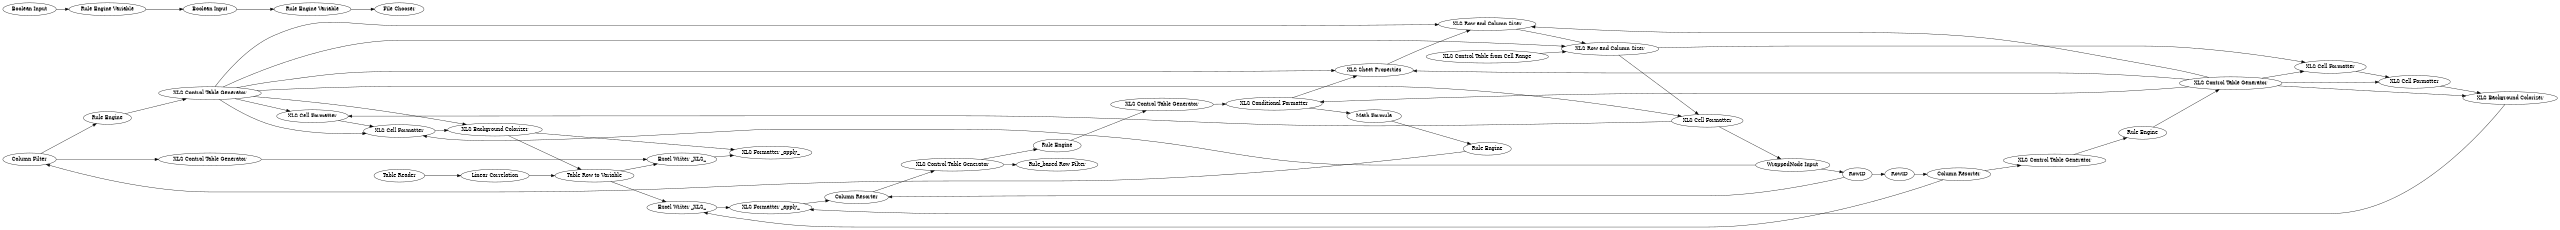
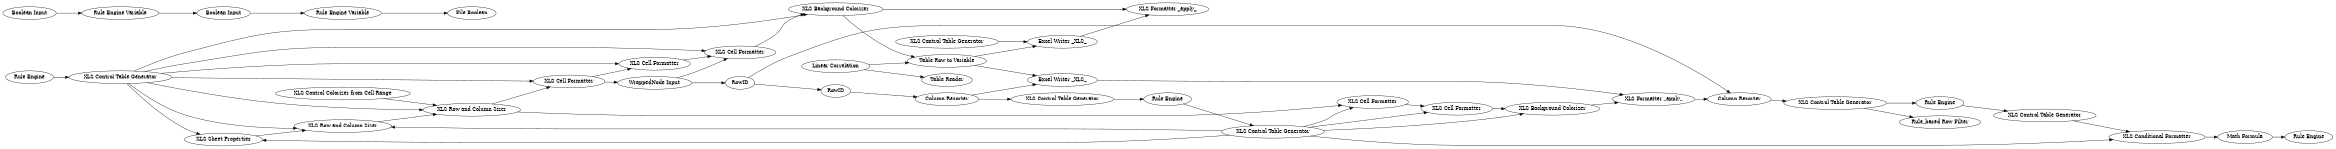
  digraph {
    rankdir=LR
-   n1 [label="Column Filter"]
    n2 [label="Rule Engine"]
    n3 [label="XLS Control Table Generator"]
    n4 [label="XLS Control Table Generator"]
    n5 [label="Excel Writer _XLS_"]
    n6 [label="XLS Cell Formatter"]
    n7 [label="XLS Cell Formatter"]
    n8 [label="XLS Background Colorizer"]
    n9 [label="XLS Sheet Properties"]
    n10 [label="XLS Row and Column Sizer"]
    n11 [label="XLS Row and Column Sizer"]
    n12 [label="XLS Cell Formatter"]
    n13 [label="Boolean Input"]
    n14 [label="Rule Engine Variable"]
-   n15 [label="File Chooser"]
+   n15 [label="File Boolean"]
    n16 [label="Linear Correlation"]
    n17 [label="Table Row to Variable"]
    n18 [label="Excel Writer _XLS_"]
    n19 [label="WrappedNode Input"]
    n20 [label=RowID]
    n21 [label="XLS Formatter _apply_"]
    n22 [label="XLS Formatter _apply_"]
    n23 [label=RowID]
    n24 [label="Column Resorter"]
    n25 [label="XLS Control Table Generator"]
    n26 [label="Rule Engine"]
    n27 [label="XLS Control Table Generator"]
    n28 [label="XLS Conditional Formatter"]
    n29 [label="XLS Cell Formatter"]
    n30 [label="XLS Cell Formatter"]
    n31 [label="XLS Background Colorizer"]
    n32 [label="Math Formula"]
-   n33 [label="XLS Control Table from Cell Range"]
+   n33 [label="XLS Control Colorizer from Cell Range"]
    n34 [label="Rule Engine Variable"]
    n35 [label="Column Resorter"]
    n36 [label="Rule Engine"]
    n37 [label="XLS Control Table Generator"]
    n38 [label="Rule_based Row Filter"]
    n39 [label="Rule Engine"]
    n40 [label="XLS Control Table Generator"]
    n41 [label="Boolean Input"]
    n42 [label="Table Reader"]
-   n1 -> n2
-   n1 -> n3
    n2 -> n4
    n3 -> n5
    n4 -> n6
    n4 -> n7
    n4 -> n8
    n4 -> n9
    n4 -> n10
    n4 -> n11
    n4 -> n12
    n5 -> n22
    n6 -> n7
    n7 -> n8
    n8 -> n17
    n8 -> n22
    n9 -> n10
    n10 -> n11
    n11 -> n12
    n11 -> n29
    n12 -> n6
    n12 -> n19
    n13 -> n14
    n14 -> n15
    n16 -> n17
    n17 -> n5
    n17 -> n18
    n18 -> n21
    n19 -> n7
    n19 -> n20
    n20 -> n23
    n20 -> n35
    n21 -> n35
    n23 -> n24
    n24 -> n18
    n24 -> n25
    n25 -> n26
    n26 -> n27
    n27 -> n9
    n27 -> n10
    n27 -> n28
    n27 -> n29
    n27 -> n30
    n27 -> n31
-   n28 -> n9
    n28 -> n32
    n29 -> n30
    n30 -> n31
    n31 -> n21
    n32 -> n36
    n33 -> n11
    n34 -> n13
    n35 -> n37
-   n36 -> n1
    n37 -> n38
    n37 -> n39
    n39 -> n40
    n40 -> n28
    n41 -> n34
-   n42 -> n16
+   n16 -> n42
  }
